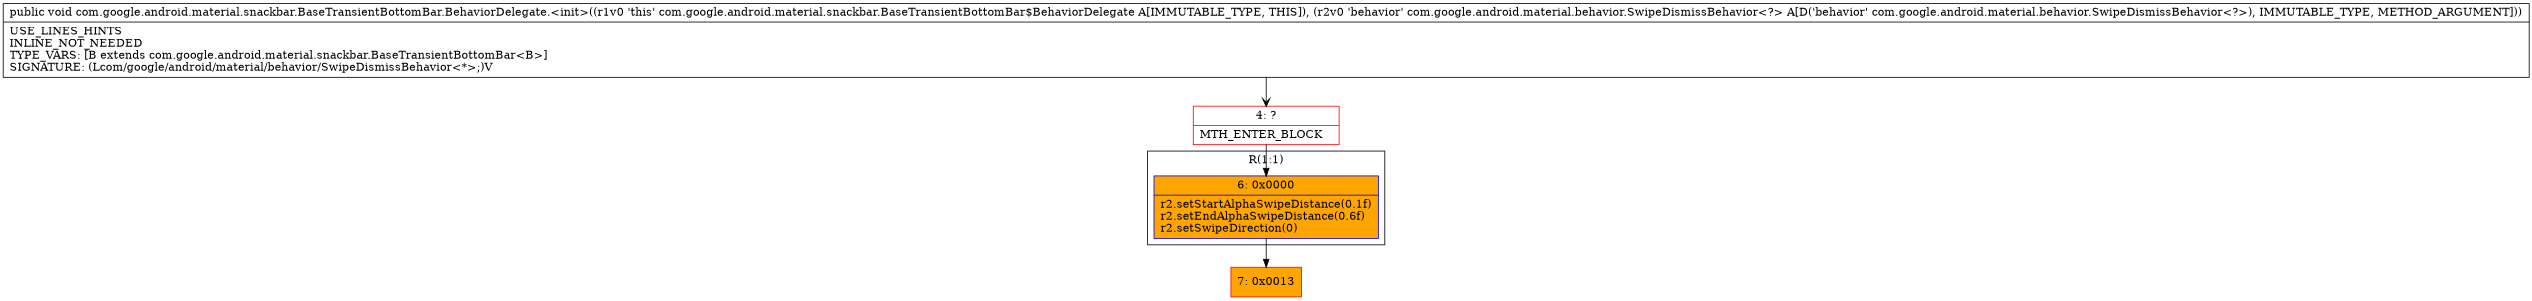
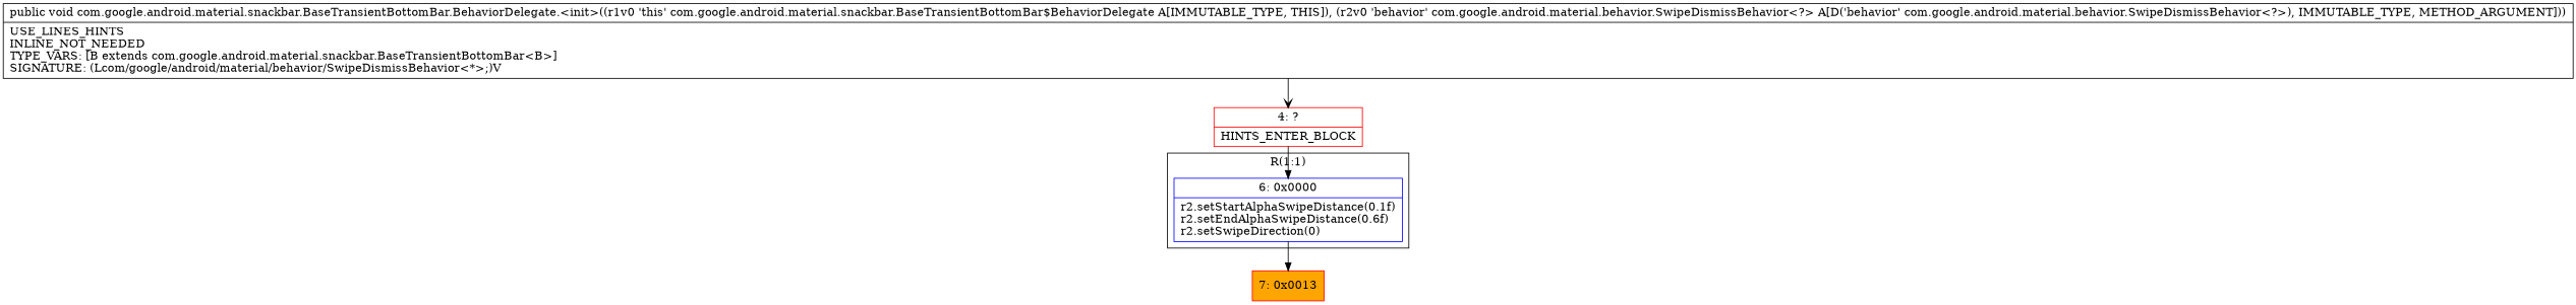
  digraph {
    node [color=red fillcolor=orange shape=record style=filled]
    edge [arrowhead=normal]
-   n1 [color=blue label="{6\:\ 0x0000|r2.setStartAlphaSwipeDistance(0.1f)\lr2.setEndAlphaSwipeDistance(0.6f)\lr2.setSwipeDirection(0)\l}"]
+   n1 [color=blue fillcolor=white label="{6\:\ 0x0000|r2.setStartAlphaSwipeDistance(0.1f)\lr2.setEndAlphaSwipeDistance(0.6f)\lr2.setSwipeDirection(0)\l}"]
    n2 [label="{7\:\ 0x0013}"]
-   n3 [fillcolor=white label="{4\:\ ?|MTH_ENTER_BLOCK\l}"]
+   n3 [fillcolor=white label="{4\:\ ?|HINTS_ENTER_BLOCK\l}"]
    n4 [fillcolor=white label="{public void com.google.android.material.snackbar.BaseTransientBottomBar.BehaviorDelegate.\<init\>((r1v0 'this' com.google.android.material.snackbar.BaseTransientBottomBar$BehaviorDelegate A[IMMUTABLE_TYPE, THIS]), (r2v0 'behavior' com.google.android.material.behavior.SwipeDismissBehavior\<?\> A[D('behavior' com.google.android.material.behavior.SwipeDismissBehavior\<?\>), IMMUTABLE_TYPE, METHOD_ARGUMENT]))  | USE_LINES_HINTS\lINLINE_NOT_NEEDED\lTYPE_VARS: [B extends com.google.android.material.snackbar.BaseTransientBottomBar\<B\>]\lSIGNATURE: (Lcom\/google\/android\/material\/behavior\/SwipeDismissBehavior\<*\>;)V\l}" color=""]
    subgraph cluster_1 {
      label="R(1:1)"
      n1
    }
    n1 -> n2
    n3 -> n1
    n4 -> n3 [arrowhead=vee]
  }
